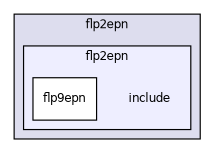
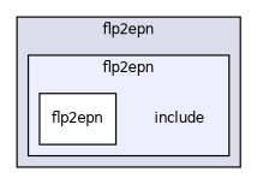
  digraph {
    compound=true
    node [fontname=Helvetica fontsize=10]
    n1 [label=include shape=plaintext]
-   n2 [color=black fillcolor=white label=flp9epn shape=box style=filled]
+   n2 [color=black fillcolor=white label=flp2epn shape=box style=filled]
    subgraph cluster_1 {
      bgcolor="#ddddee"
      fontname=Helvetica
      fontsize=10
      label=flp2epn
      pencolor=black
      subgraph cluster_2 {
        bgcolor="#eeeeff"
        fontname=Helvetica
        fontsize=10
        pencolor=black
        n1
        n2
      }
    }
  }
